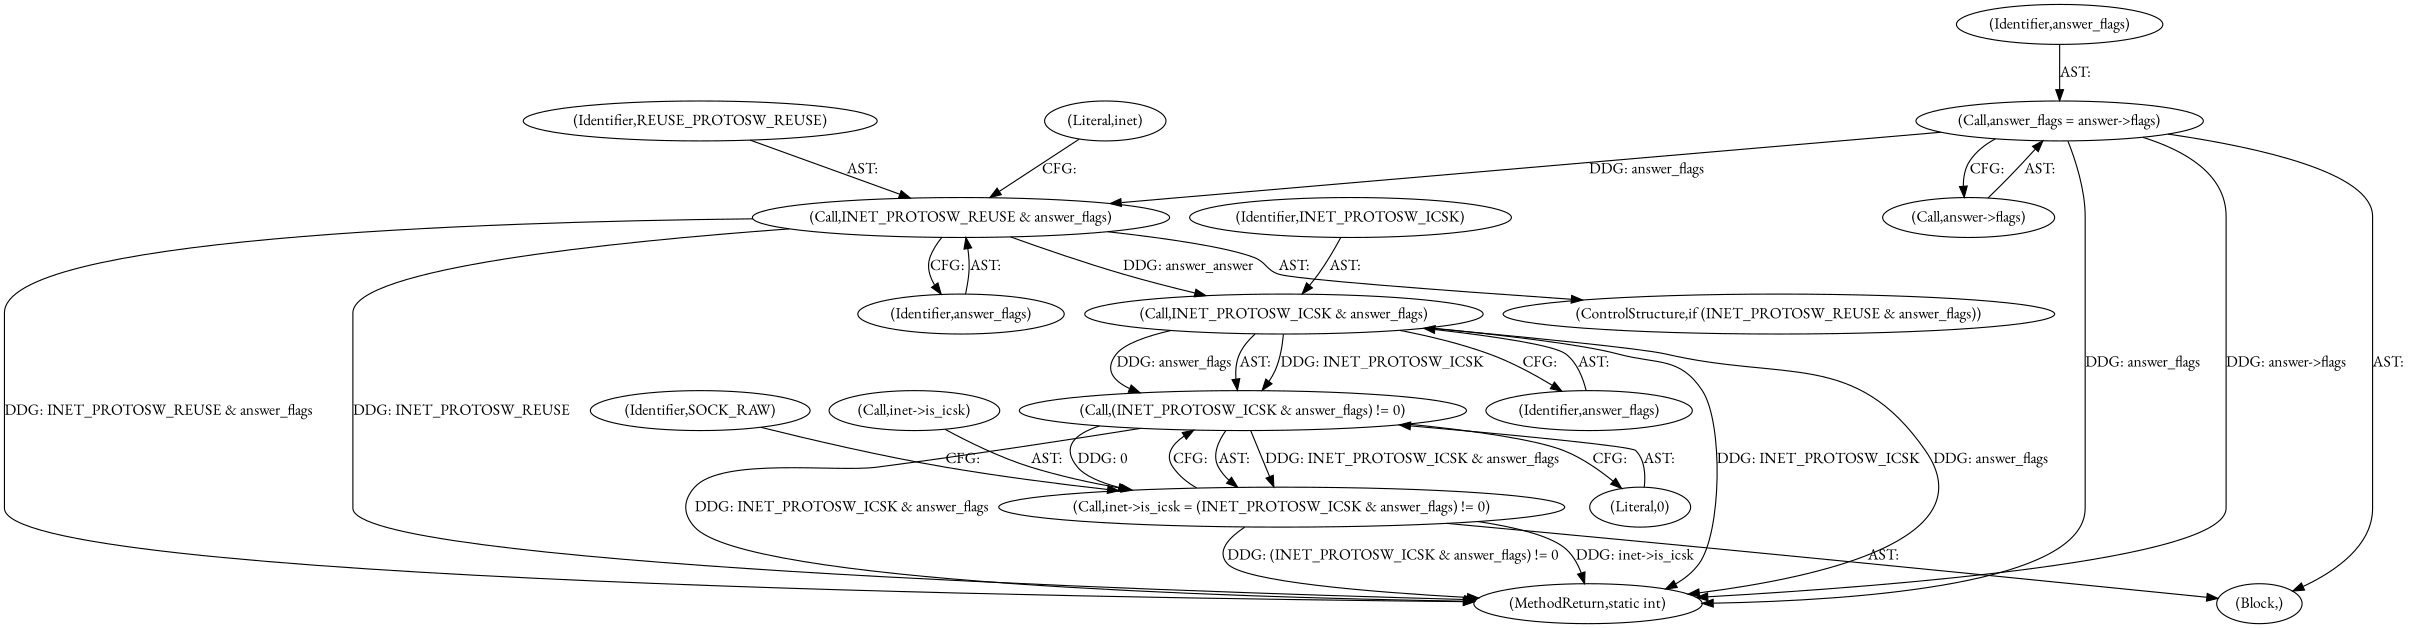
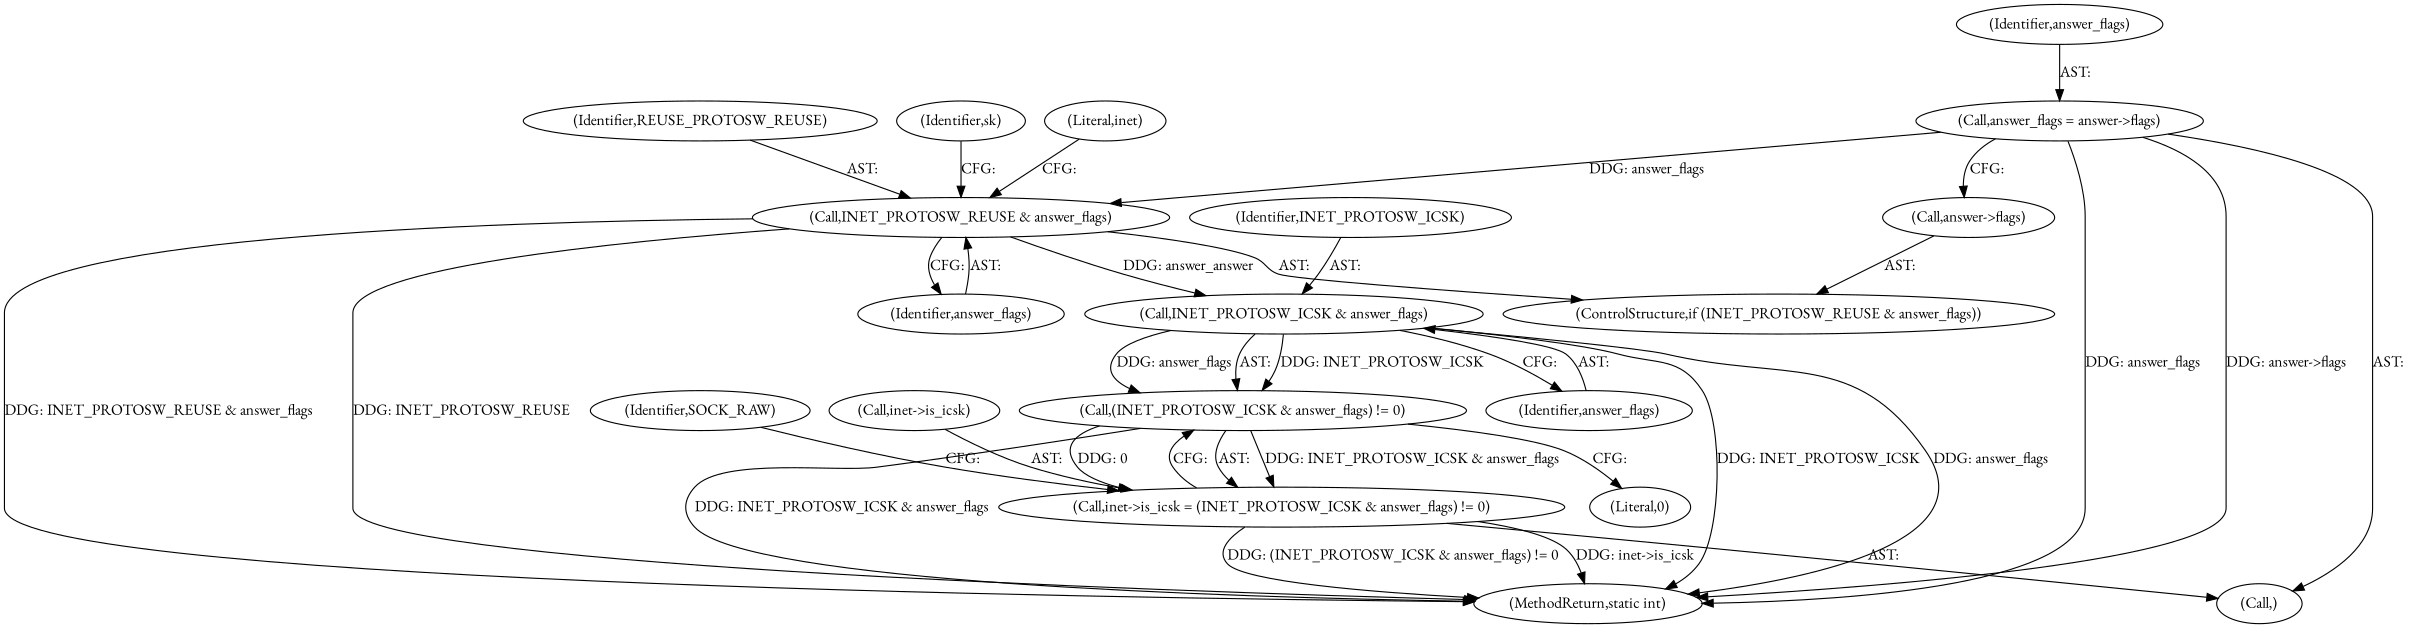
  digraph {
    fontname="EB Garamond"
    node [fontname="EB Garamond"]
    edge [fontname="EB Garamond"]
    n1 [label="(Call,answer_flags = answer->flags)"]
    n2 [label="(Call,INET_PROTOSW_REUSE & answer_flags)"]
    n3 [label="(Call,answer->flags)"]
-   n4 [label="(Block,)"]
+   n4 [label="(Call,)"]
    n5 [label="(MethodReturn,static int)"]
    n6 [label="(Call,INET_PROTOSW_ICSK & answer_flags)"]
    n7 [label="(ControlStructure,if (INET_PROTOSW_REUSE & answer_flags))"]
    n8 [label="(Identifier,answer_flags)"]
    n9 [label="(Call,(INET_PROTOSW_ICSK & answer_flags) != 0)"]
    n10 [label="(Identifier,answer_flags)"]
    n11 [label="(Call,inet->is_icsk = (INET_PROTOSW_ICSK & answer_flags) != 0)"]
    n12 [label="(Literal,0)"]
    n13 [label="(Literal,inet)"]
    n14 [label="(Identifier,INET_PROTOSW_ICSK)"]
    n15 [label="(Identifier,REUSE_PROTOSW_REUSE)"]
+   n16 [label="(Identifier,sk)"]
    n17 [label="(Identifier,answer_flags)"]
    n18 [label="(Identifier,SOCK_RAW)"]
    n19 [label="(Call,inet->is_icsk)"]
    n1 -> n2 [label="DDG: answer_flags"]
    n1 -> n3 [label="CFG: "]
    n1 -> n4 [label="AST: "]
    n1 -> n5 [label="DDG: answer_flags"]
    n1 -> n5 [label="DDG: answer->flags"]
    n2 -> n5 [label="DDG: INET_PROTOSW_REUSE & answer_flags"]
    n2 -> n5 [label="DDG: INET_PROTOSW_REUSE"]
    n2 -> n6 [label="DDG: answer_answer"]
    n2 -> n7 [label="AST: "]
    n2 -> n8 [label="CFG: "]
-   n3 -> n1 [label="AST: "]
+   n3 -> n7 [label="AST: "]
    n6 -> n5 [label="DDG: INET_PROTOSW_ICSK"]
    n6 -> n5 [label="DDG: answer_flags"]
    n6 -> n9 [label="AST: "]
    n6 -> n9 [label="DDG: INET_PROTOSW_ICSK"]
    n6 -> n9 [label="DDG: answer_flags"]
    n6 -> n10 [label="CFG: "]
    n8 -> n2 [label="AST: "]
    n9 -> n5 [label="DDG: INET_PROTOSW_ICSK & answer_flags"]
    n9 -> n11 [label="AST: "]
    n9 -> n11 [label="DDG: INET_PROTOSW_ICSK & answer_flags"]
    n9 -> n11 [label="DDG: 0"]
    n9 -> n12 [label="CFG: "]
    n10 -> n6 [label="AST: "]
    n11 -> n4 [label="AST: "]
    n11 -> n5 [label="DDG: inet->is_icsk"]
    n11 -> n5 [label="DDG: (INET_PROTOSW_ICSK & answer_flags) != 0"]
    n11 -> n9 [label="CFG: "]
-   n12 -> n9 [label="AST: "]
    n13 -> n2 [label="CFG: "]
    n14 -> n6 [label="AST: "]
    n15 -> n2 [label="AST: "]
+   n16 -> n2 [label="CFG: "]
    n17 -> n1 [label="AST: "]
    n18 -> n11 [label="CFG: "]
    n19 -> n11 [label="AST: "]
  }
